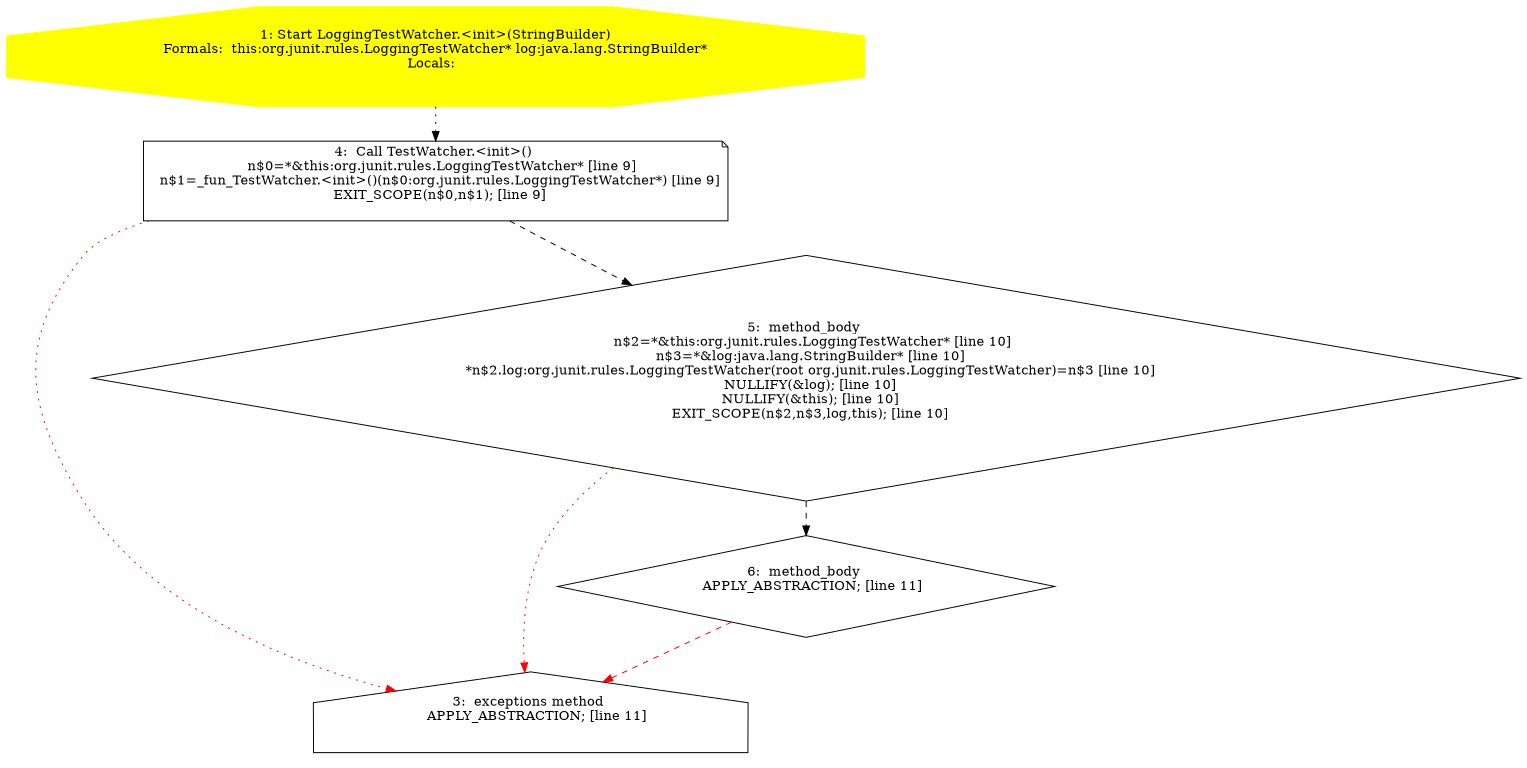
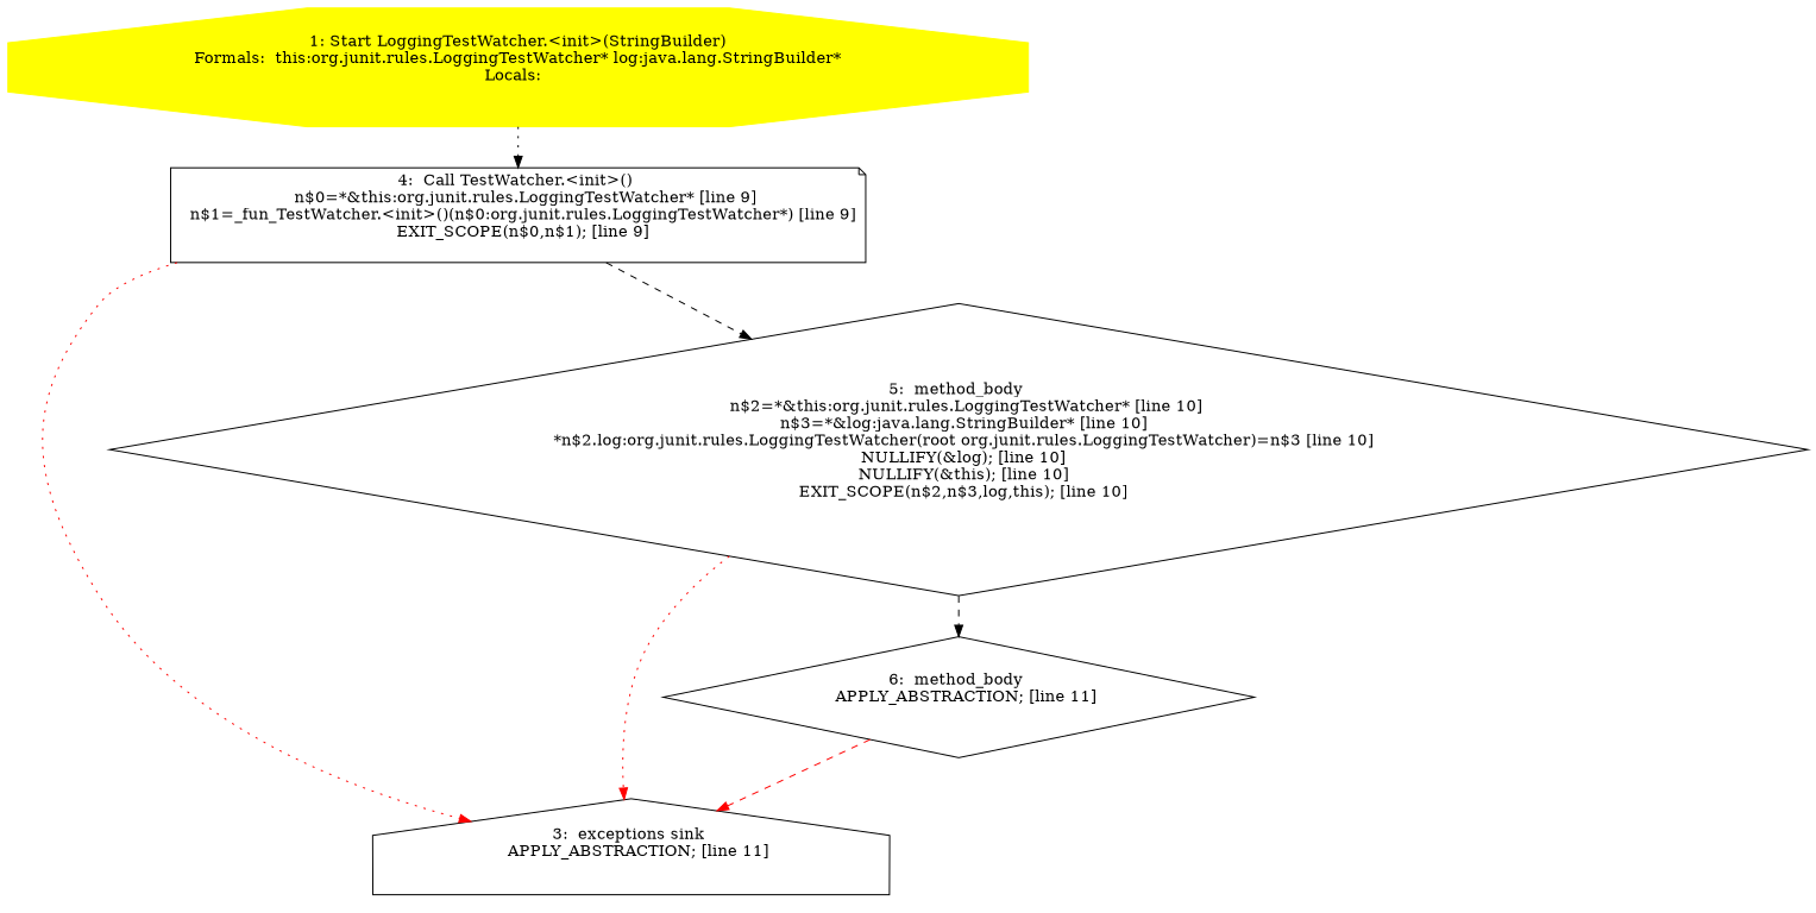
  digraph {
    node [shape=diamond]
    edge [style=dotted]
    n1 [color=yellow label="1: Start LoggingTestWatcher.<init>(StringBuilder)\nFormals:  this:org.junit.rules.LoggingTestWatcher* log:java.lang.StringBuilder*\nLocals:  \n  " shape=octagon style=filled]
    n2 [label="4:  Call TestWatcher.<init>() \n   n$0=*&this:org.junit.rules.LoggingTestWatcher* [line 9]\n  n$1=_fun_TestWatcher.<init>()(n$0:org.junit.rules.LoggingTestWatcher*) [line 9]\n  EXIT_SCOPE(n$0,n$1); [line 9]\n " shape=note]
-   n3 [label="3:  exceptions method \n   APPLY_ABSTRACTION; [line 11]\n " shape=house]
+   n3 [label="3:  exceptions sink \n   APPLY_ABSTRACTION; [line 11]\n " shape=house]
    n4 [label="5:  method_body \n   n$2=*&this:org.junit.rules.LoggingTestWatcher* [line 10]\n  n$3=*&log:java.lang.StringBuilder* [line 10]\n  *n$2.log:org.junit.rules.LoggingTestWatcher(root org.junit.rules.LoggingTestWatcher)=n$3 [line 10]\n  NULLIFY(&log); [line 10]\n  NULLIFY(&this); [line 10]\n  EXIT_SCOPE(n$2,n$3,log,this); [line 10]\n "]
    n5 [label="6:  method_body \n   APPLY_ABSTRACTION; [line 11]\n "]
    n1 -> n2
    n2 -> n3 [color=red]
    n2 -> n4 [style=dashed]
    n4 -> n3 [color=red]
    n4 -> n5 [style=dashed]
    n5 -> n3 [color=red style=dashed]
  }
